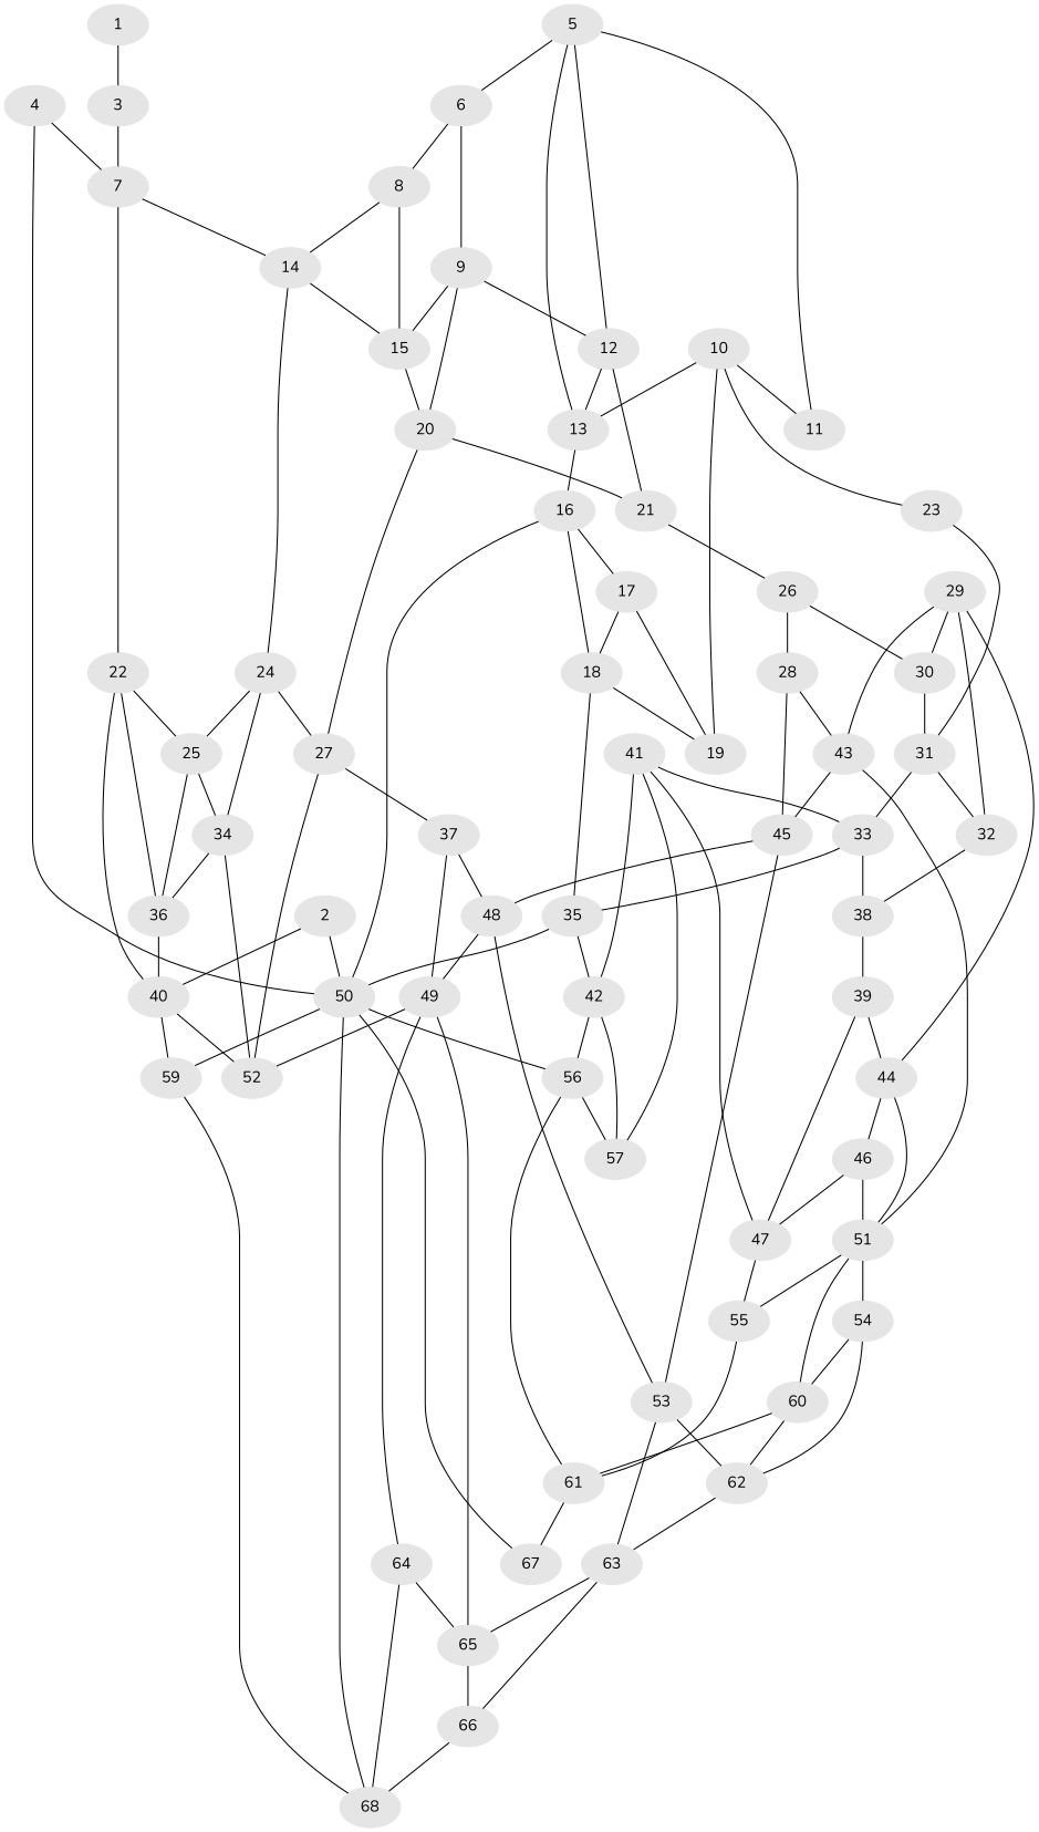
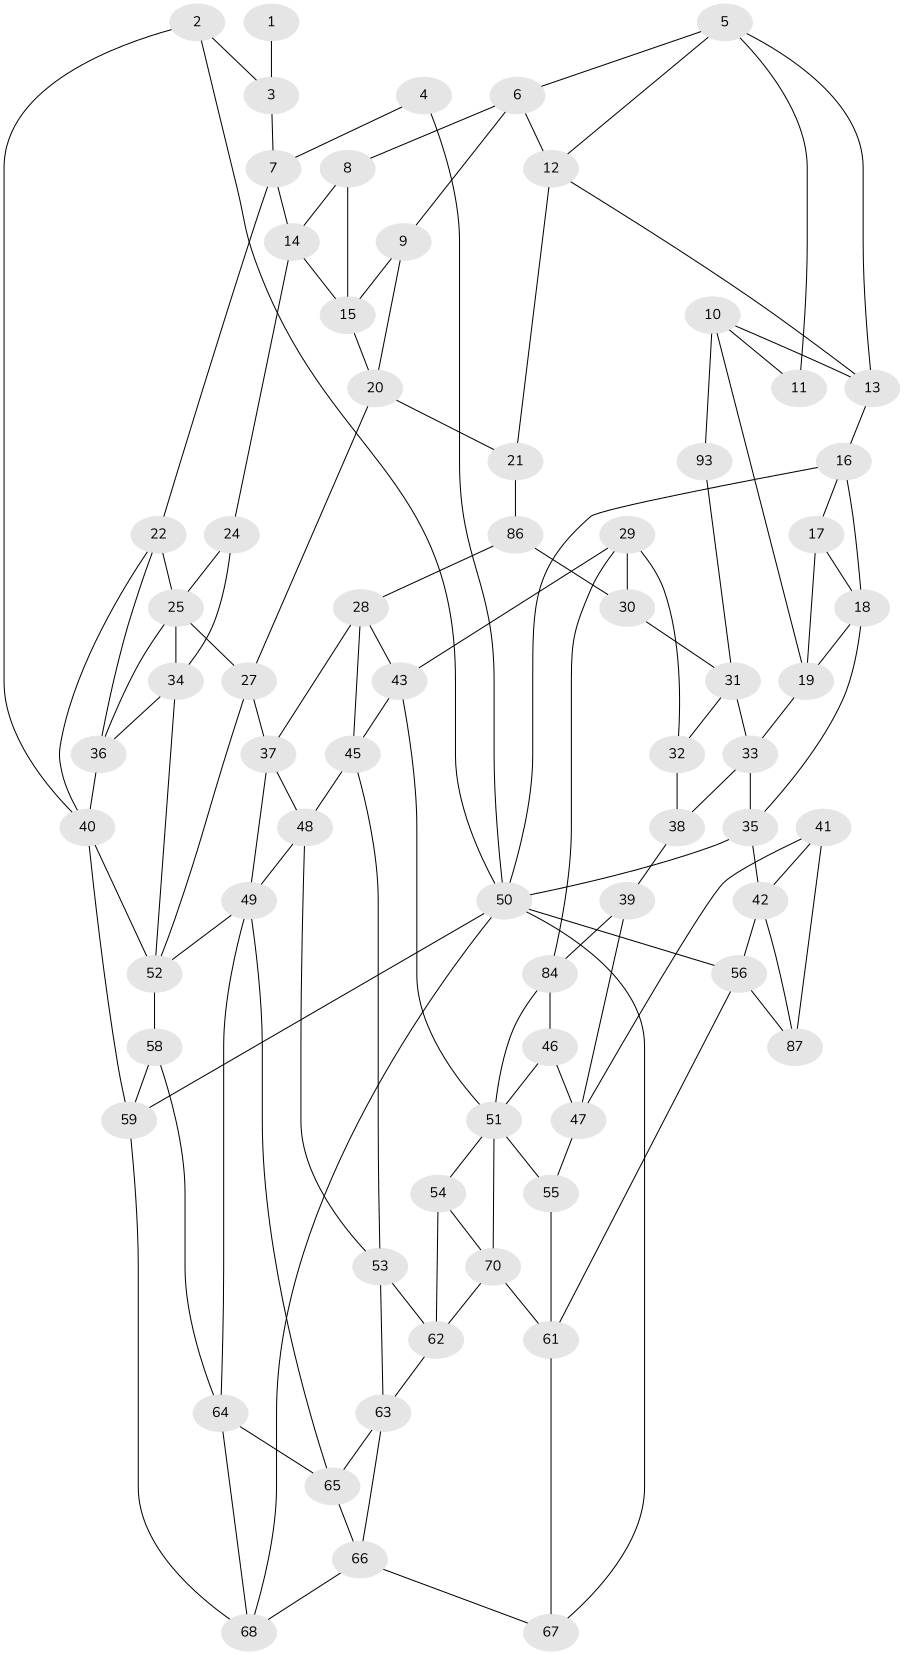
  graph {
    fontname=Nunito
    node [color=gray90 fontname=Nunito style=filled]
    edge [fontname=Nunito weight=1.0]
    1
    3
    7
    2
    40
    50
    52
    59
    56
    67
    68
    14
    22
    4
    5
    6
    11
    12
    13
    8
    9
    21
    16
    15
    20
    24
    25
    36
    27
    10
    19
-   23
+   23 [label=93]
    33
    31
    17
    18
-   26
+   26 [label=86]
    34
    35
    42
    38
    37
    30
    28
    32
    43
    45
    48
    49
+   58
    51
    53
    29
-   44
+   44 [label=84]
    46
    39
-   57
+   57 [label=87]
    64
    65
    47
    41
    55
    61
    54
-   60
+   60 [label=70]
    62
    63
    66
    1 -- 3 [weight=2.0]
    3 -- 7
    7 -- 14
    7 -- 22
+   2 -- 3
    2 -- 40
    2 -- 50
    40 -- 52 [weight=2.0]
    40 -- 59
    50 -- 59
    50 -- 56
    50 -- 67
    50 -- 68
+   52 -- 58
    59 -- 68
    56 -- 57
    56 -- 61
    14 -- 15
    14 -- 24
    22 -- 40
    22 -- 25
    22 -- 36
    4 -- 7
    4 -- 50
    5 -- 6
    5 -- 11
    5 -- 12
    5 -- 13
    6 -- 8
    6 -- 9
    12 -- 13
    12 -- 21
    13 -- 16
    8 -- 14
    8 -- 15
-   9 -- 12
+   6 -- 12
    9 -- 15
    9 -- 20
    21 -- 26
    16 -- 50
    16 -- 17
    16 -- 18
    15 -- 20
    20 -- 21
    20 -- 27
    24 -- 25
-   24 -- 27
+   25 -- 27
    24 -- 34
    25 -- 36
    25 -- 34
    36 -- 40
    27 -- 52
    27 -- 37
    10 -- 11
    10 -- 13
    10 -- 19
    10 -- 23
-   41 -- 33
+   19 -- 33
    23 -- 31
    33 -- 35
    33 -- 38
    31 -- 33
    31 -- 32
    17 -- 19
    17 -- 18
    18 -- 19
    18 -- 35
    26 -- 30
    26 -- 28
    34 -- 52
    34 -- 36
    35 -- 50
    35 -- 42
    42 -- 56
    42 -- 57
    38 -- 39
    37 -- 48
    37 -- 49
    30 -- 31
+   28 -- 37
    28 -- 43
    28 -- 45
    32 -- 38
    43 -- 45
    43 -- 51
    45 -- 48
    45 -- 53
    48 -- 49
    48 -- 53
    49 -- 52
    49 -- 64
    49 -- 65
+   58 -- 59
+   58 -- 64
    51 -- 55
    51 -- 54
    51 -- 60
    53 -- 62
    53 -- 63
    29 -- 30
    29 -- 32
    29 -- 43
    29 -- 44
    44 -- 51
    44 -- 46
    46 -- 51
    46 -- 47
    39 -- 44
    39 -- 47
    64 -- 68
    64 -- 65
    65 -- 66
    47 -- 55
    41 -- 42
    41 -- 57
    41 -- 47
    55 -- 61
    61 -- 67
    54 -- 60
    54 -- 62
    60 -- 61
    60 -- 62
    62 -- 63
    63 -- 65
    63 -- 66
+   66 -- 67
    66 -- 68
  }
